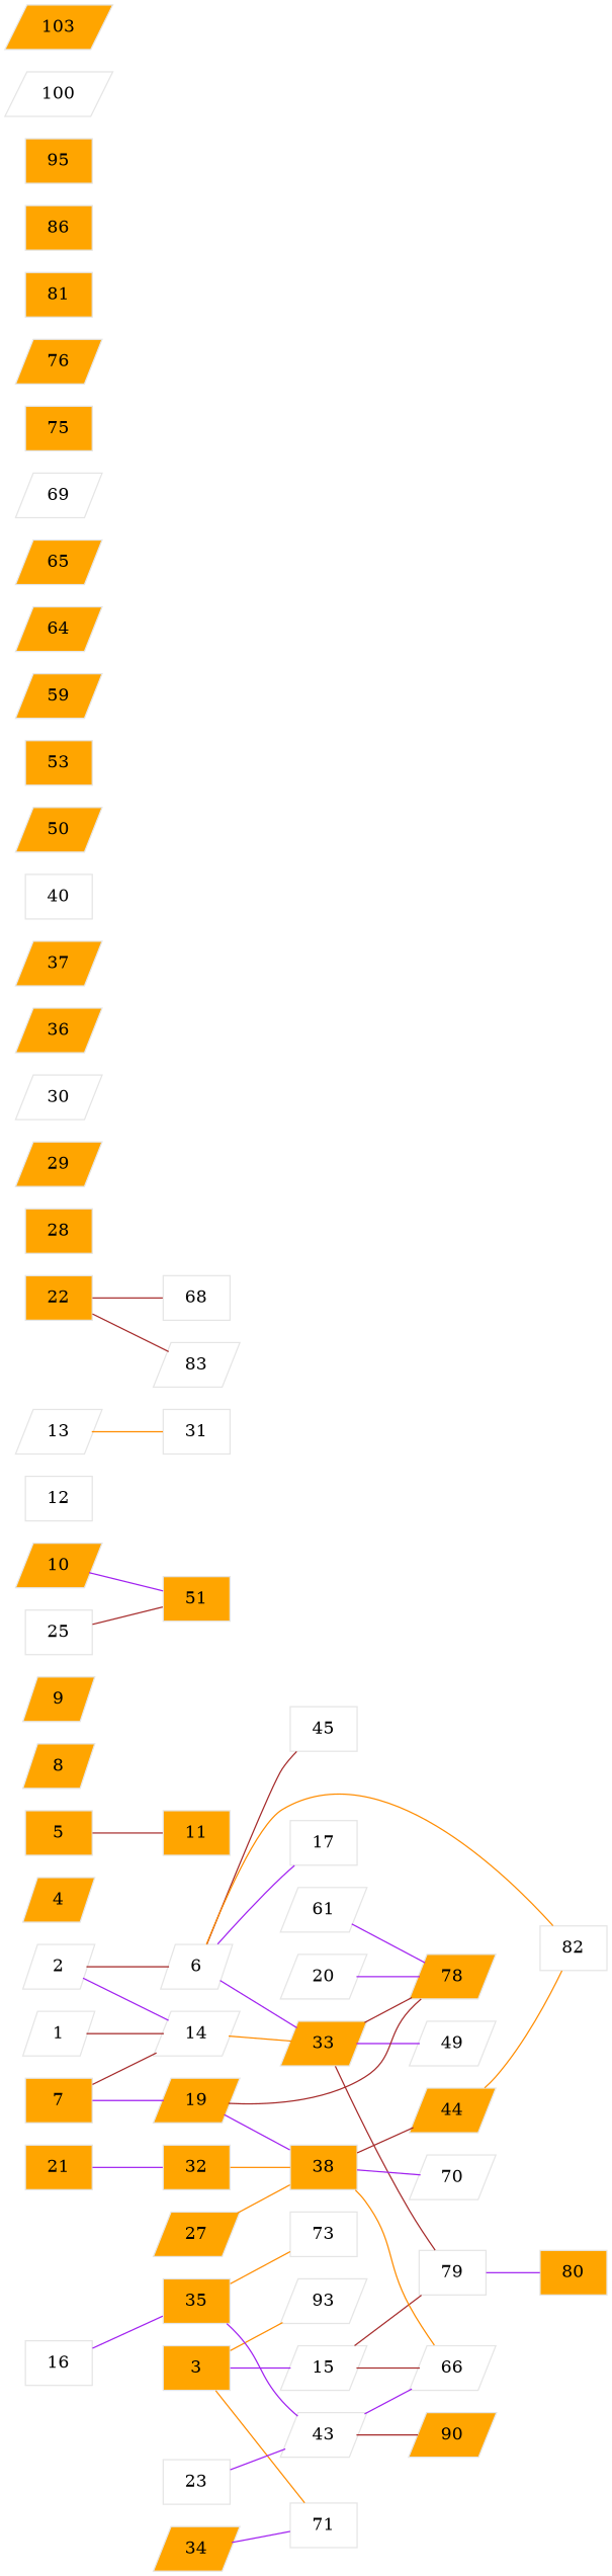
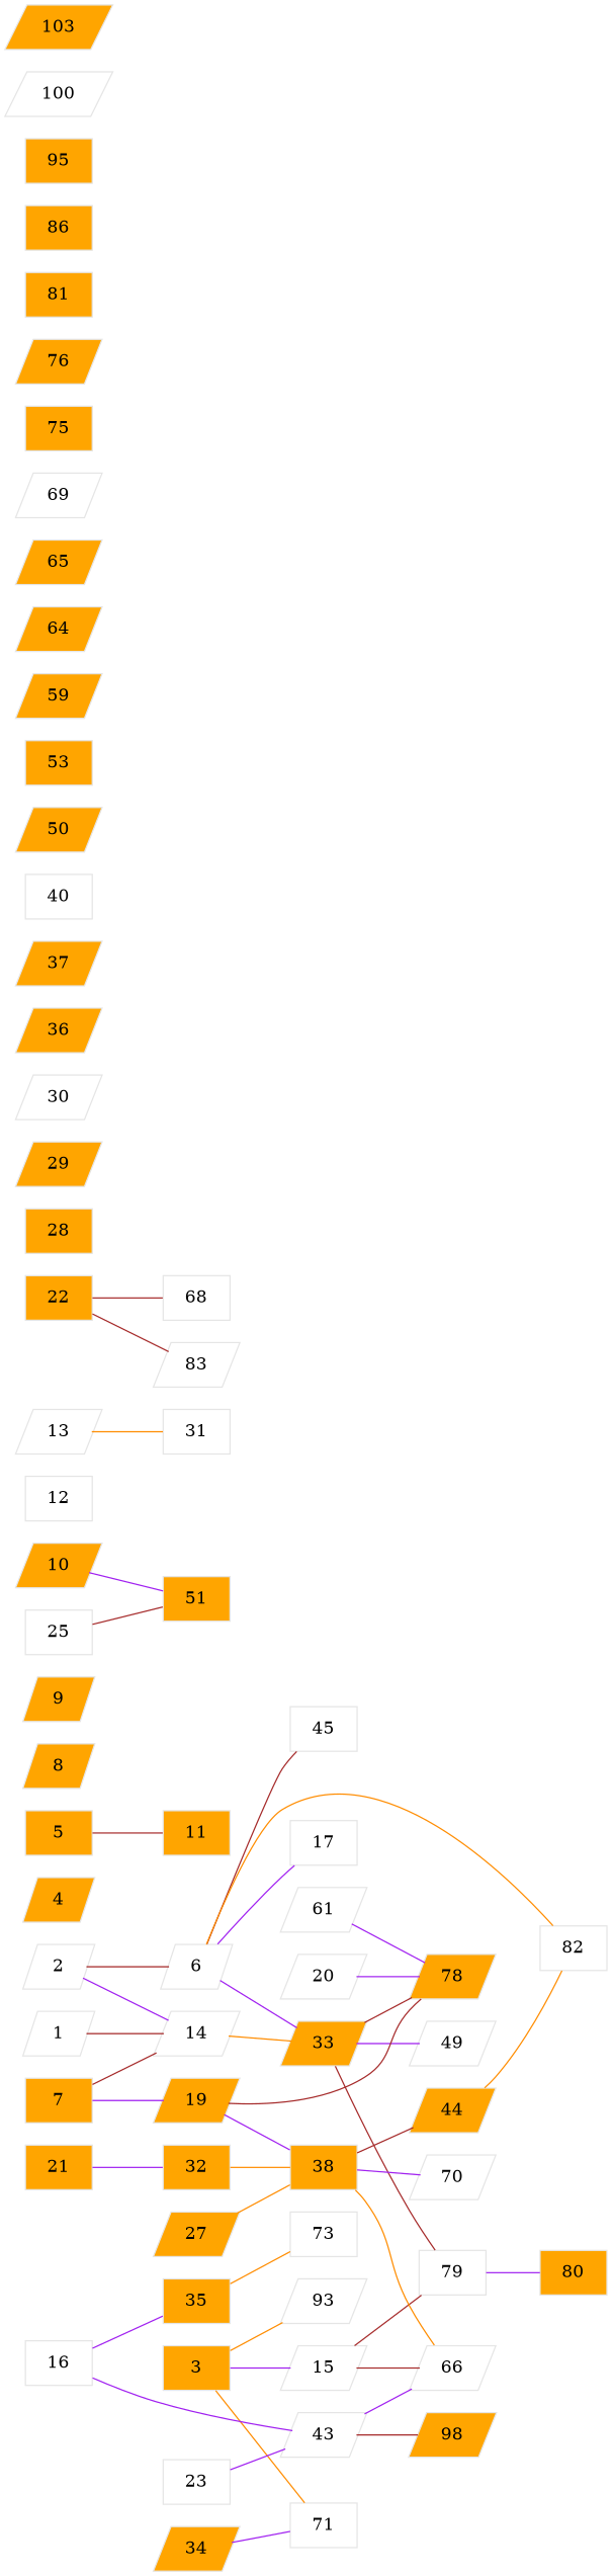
  graph {
    rankdir=LR
    node [color=gray90 fillcolor=orange shape=parallelogram style=filled]
    edge [color=purple]
    1 [fillcolor=white super="+85"]
    14 [fillcolor=white super="+46"]
    3 [shape=box super="+26"]
    15 [fillcolor=white super="+105"]
    71 [fillcolor=white shape=box]
    93 [fillcolor=white]
    33 [super="+91"]
    2 [fillcolor=white super="+62"]
    6 [fillcolor=white super="+24"]
    17 [fillcolor=white shape=box super="+48"]
    45 [fillcolor=white shape=box]
    82 [fillcolor=white shape=box super="+97"]
    66 [fillcolor=white]
    79 [fillcolor=white shape=box super="+89"]
    4 [super="+60"]
    5 [shape=box super="+99"]
    11 [shape=box super="+41"]
    78 [super="+90"]
    49 [fillcolor=white super="+58"]
    7 [shape=box super="+54"]
    19 [super="+77"]
    38 [shape=box super="+96"]
    8
    9 [super="+18"]
    10 [super="+87"]
    51 [shape=box super="+94"]
    12 [fillcolor=white shape=box]
    13 [fillcolor=white super="+56"]
    31 [fillcolor=white shape=box super="+72"]
    80 [shape=box]
    35 [shape=box super="+42"]
    43 [fillcolor=white super="+88"]
    73 [fillcolor=white shape=box super="+74"]
    16 [fillcolor=white shape=box]
    44
    70 [fillcolor=white super="+102"]
    20 [fillcolor=white super="+57"]
    21 [shape=box super="+67"]
    32 [shape=box super="+63"]
    22 [shape=box super="+39"]
    68 [fillcolor=white shape=box]
    83 [fillcolor=white super="+84"]
    23 [fillcolor=white shape=box super="+92"]
-   98 [label=90]
+   98
    25 [fillcolor=white shape=box]
    27
    28 [shape=box super="+47"]
    29
    30 [fillcolor=white]
    34 [super="+104"]
    36
    37
    40 [fillcolor=white shape=box]
    50 [super="+52"]
    53 [shape=box]
    59
    61 [fillcolor=white super="+101"]
    64
    65
    69 [fillcolor=white]
    75 [shape=box]
    76
    81 [shape=box]
    86 [shape=box]
    95 [shape=box]
    100 [fillcolor=white]
    103
    1 -- 14 [color=brown]
    14 -- 33 [color=darkorange]
    3 -- 15
    3 -- 71 [color=darkorange]
    3 -- 93 [color=darkorange]
    15 -- 66 [color=brown]
    15 -- 79 [color=brown]
    33 -- 79 [color=brown]
    33 -- 78 [color=brown]
    33 -- 49
    2 -- 14
    2 -- 6 [color=brown]
    6 -- 33 [weight=3]
    6 -- 17
    6 -- 45 [color=brown]
    6 -- 82 [color=darkorange]
    79 -- 80
    5 -- 11 [color=brown]
    7 -- 14 [color=brown]
    7 -- 19
    19 -- 78 [color=brown]
    19 -- 38
    38 -- 66 [color=darkorange]
    38 -- 44 [color=brown]
    38 -- 70
    10 -- 51
    13 -- 31 [color=darkorange]
-   35 -- 43
+   16 -- 43
    35 -- 73 [color=darkorange]
    43 -- 66
    43 -- 98 [color=brown]
    16 -- 35
    44 -- 82 [color=darkorange]
    20 -- 78
    21 -- 32
    32 -- 38 [color=darkorange]
    22 -- 68 [color=brown weight=2]
    22 -- 83 [color=brown]
    23 -- 43
    25 -- 51 [color=brown]
    27 -- 38 [color=darkorange]
    34 -- 71
    61 -- 78
  }
